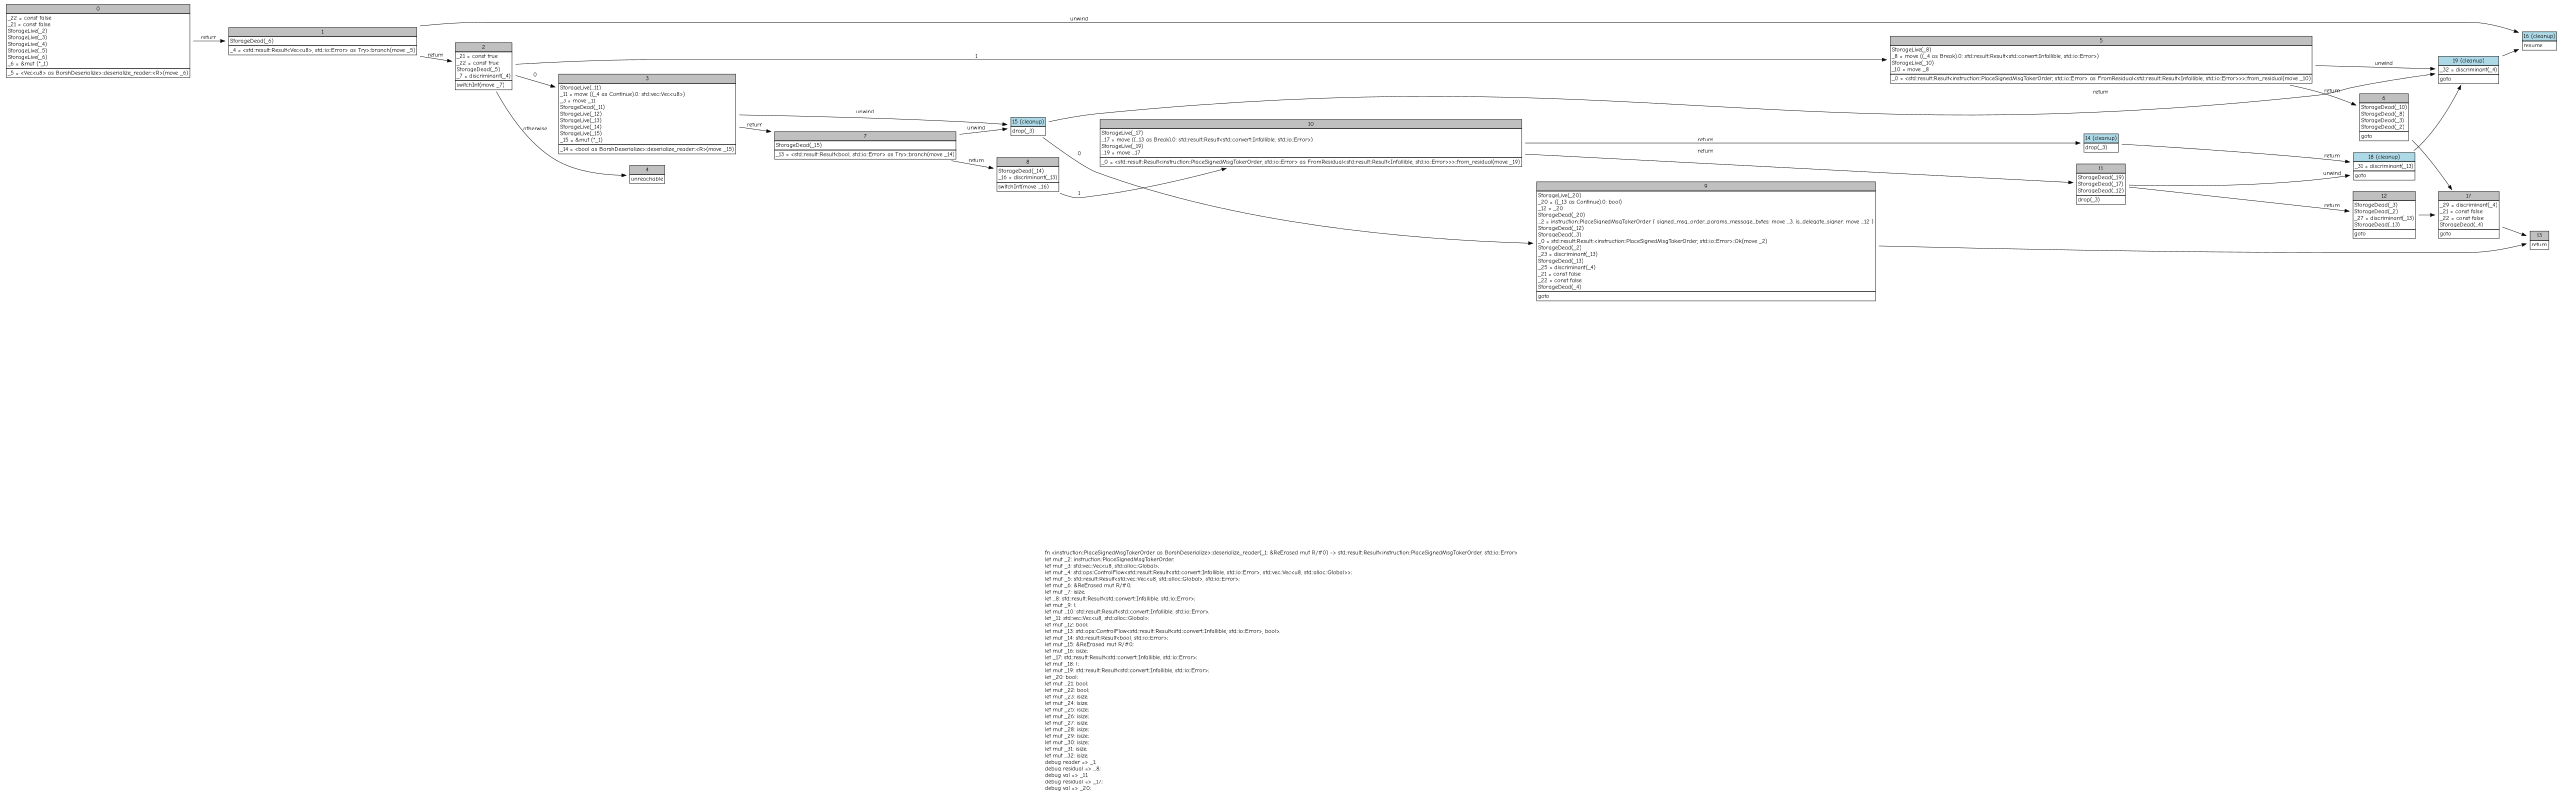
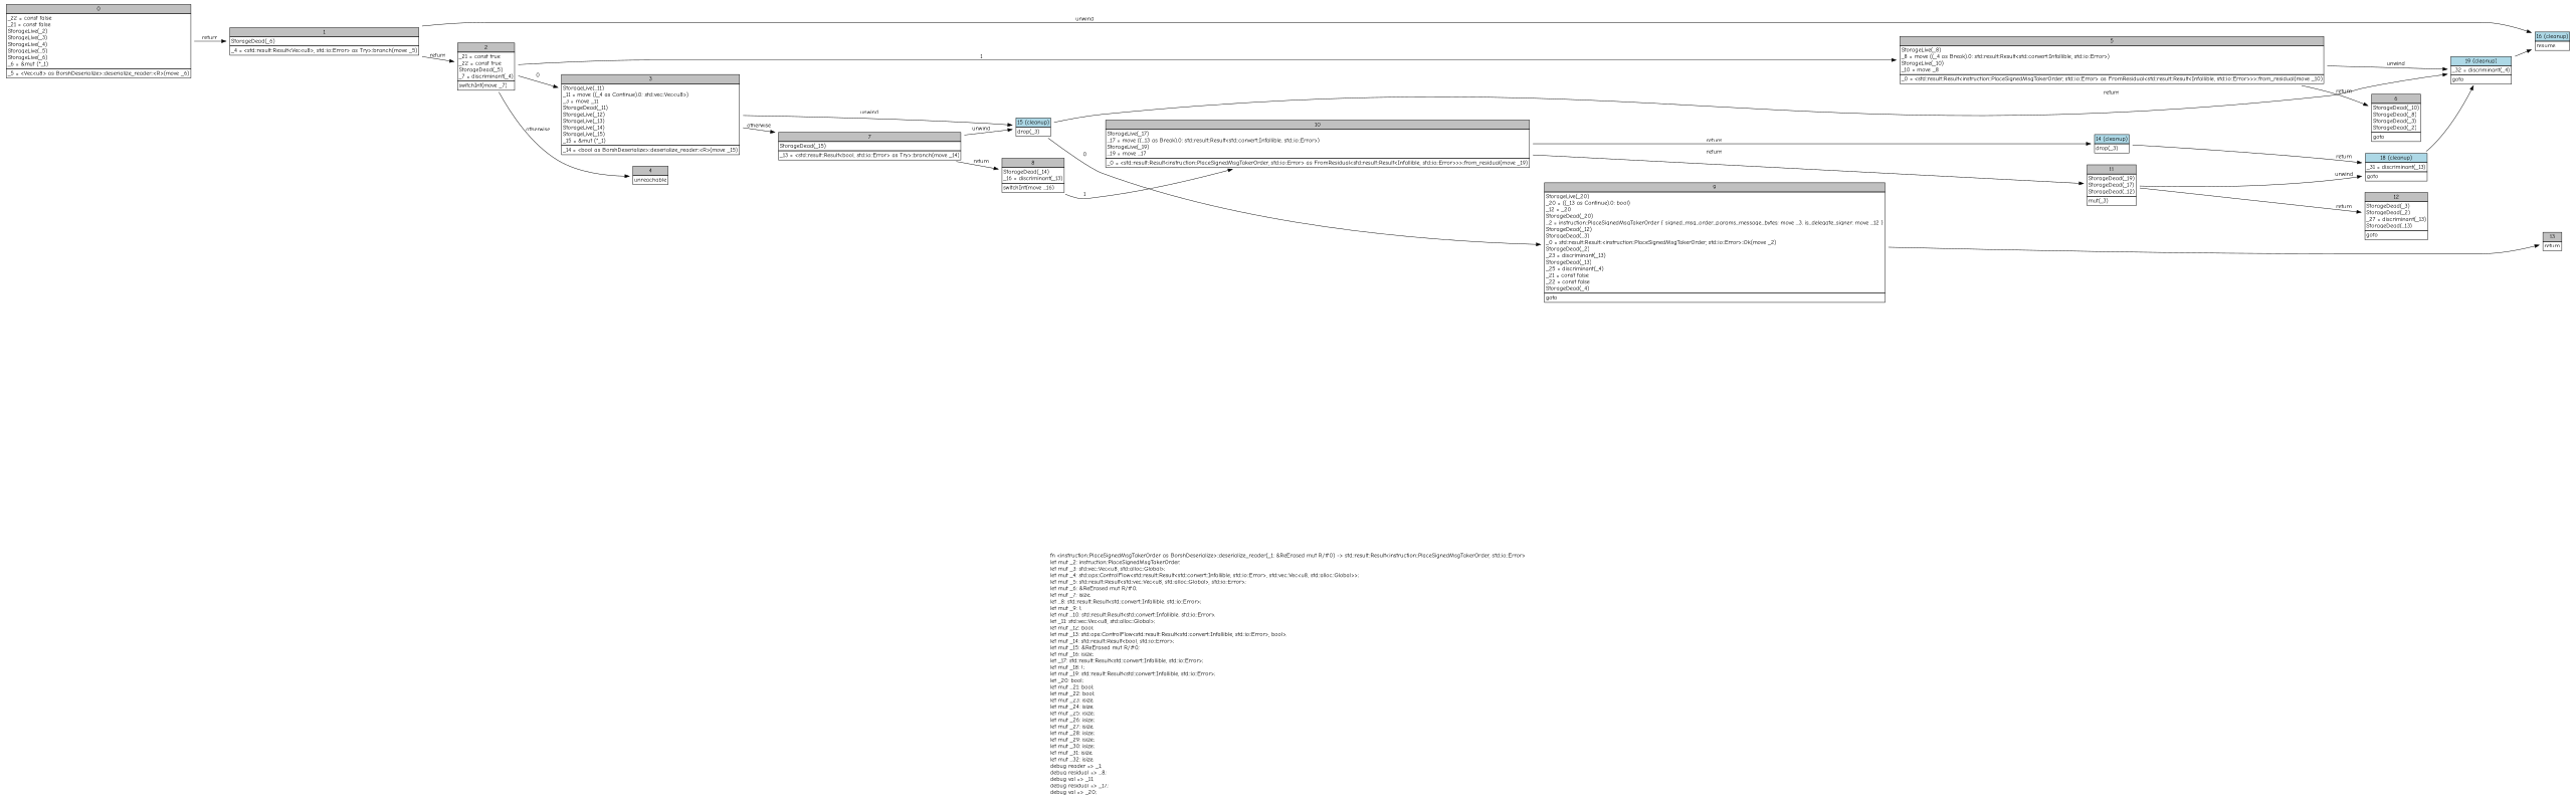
  digraph {
    fontname="Comic Neue"
    label=<fn &lt;instruction::PlaceSignedMsgTakerOrder as BorshDeserialize&gt;::deserialize_reader(_1: &amp;ReErased mut R/#0) -&gt; std::result::Result&lt;instruction::PlaceSignedMsgTakerOrder, std::io::Error&gt;<br align="left"/>let mut _2: instruction::PlaceSignedMsgTakerOrder;<br align="left"/>let mut _3: std::vec::Vec&lt;u8, std::alloc::Global&gt;;<br align="left"/>let mut _4: std::ops::ControlFlow&lt;std::result::Result&lt;std::convert::Infallible, std::io::Error&gt;, std::vec::Vec&lt;u8, std::alloc::Global&gt;&gt;;<br align="left"/>let mut _5: std::result::Result&lt;std::vec::Vec&lt;u8, std::alloc::Global&gt;, std::io::Error&gt;;<br align="left"/>let mut _6: &amp;ReErased mut R/#0;<br align="left"/>let mut _7: isize;<br align="left"/>let _8: std::result::Result&lt;std::convert::Infallible, std::io::Error&gt;;<br align="left"/>let mut _9: !;<br align="left"/>let mut _10: std::result::Result&lt;std::convert::Infallible, std::io::Error&gt;;<br align="left"/>let _11: std::vec::Vec&lt;u8, std::alloc::Global&gt;;<br align="left"/>let mut _12: bool;<br align="left"/>let mut _13: std::ops::ControlFlow&lt;std::result::Result&lt;std::convert::Infallible, std::io::Error&gt;, bool&gt;;<br align="left"/>let mut _14: std::result::Result&lt;bool, std::io::Error&gt;;<br align="left"/>let mut _15: &amp;ReErased mut R/#0;<br align="left"/>let mut _16: isize;<br align="left"/>let _17: std::result::Result&lt;std::convert::Infallible, std::io::Error&gt;;<br align="left"/>let mut _18: !;<br align="left"/>let mut _19: std::result::Result&lt;std::convert::Infallible, std::io::Error&gt;;<br align="left"/>let _20: bool;<br align="left"/>let mut _21: bool;<br align="left"/>let mut _22: bool;<br align="left"/>let mut _23: isize;<br align="left"/>let mut _24: isize;<br align="left"/>let mut _25: isize;<br align="left"/>let mut _26: isize;<br align="left"/>let mut _27: isize;<br align="left"/>let mut _28: isize;<br align="left"/>let mut _29: isize;<br align="left"/>let mut _30: isize;<br align="left"/>let mut _31: isize;<br align="left"/>let mut _32: isize;<br align="left"/>debug reader =&gt; _1;<br align="left"/>debug residual =&gt; _8;<br align="left"/>debug val =&gt; _11;<br align="left"/>debug residual =&gt; _17;<br align="left"/>debug val =&gt; _20;<br align="left"/>>
    rankdir=LR
    node [fontname="Comic Neue" shape=none]
    edge [fontname="Comic Neue"]
    n1 [label=<<table border="0" cellborder="1" cellspacing="0"><tr><td bgcolor="gray" align="center" colspan="1">0</td></tr><tr><td align="left" balign="left">_22 = const false<br/>_21 = const false<br/>StorageLive(_2)<br/>StorageLive(_3)<br/>StorageLive(_4)<br/>StorageLive(_5)<br/>StorageLive(_6)<br/>_6 = &amp;mut (*_1)<br/></td></tr><tr><td align="left">_5 = &lt;Vec&lt;u8&gt; as BorshDeserialize&gt;::deserialize_reader::&lt;R&gt;(move _6)</td></tr></table>>]
    n2 [label=<<table border="0" cellborder="1" cellspacing="0"><tr><td bgcolor="gray" align="center" colspan="1">1</td></tr><tr><td align="left" balign="left">StorageDead(_6)<br/></td></tr><tr><td align="left">_4 = &lt;std::result::Result&lt;Vec&lt;u8&gt;, std::io::Error&gt; as Try&gt;::branch(move _5)</td></tr></table>>]
    n3 [label=<<table border="0" cellborder="1" cellspacing="0"><tr><td bgcolor="gray" align="center" colspan="1">2</td></tr><tr><td align="left" balign="left">_21 = const true<br/>_22 = const true<br/>StorageDead(_5)<br/>_7 = discriminant(_4)<br/></td></tr><tr><td align="left">switchInt(move _7)</td></tr></table>>]
    n4 [label=<<table border="0" cellborder="1" cellspacing="0"><tr><td bgcolor="lightblue" align="center" colspan="1">16 (cleanup)</td></tr><tr><td align="left">resume</td></tr></table>>]
    n5 [label=<<table border="0" cellborder="1" cellspacing="0"><tr><td bgcolor="gray" align="center" colspan="1">3</td></tr><tr><td align="left" balign="left">StorageLive(_11)<br/>_11 = move ((_4 as Continue).0: std::vec::Vec&lt;u8&gt;)<br/>_3 = move _11<br/>StorageDead(_11)<br/>StorageLive(_12)<br/>StorageLive(_13)<br/>StorageLive(_14)<br/>StorageLive(_15)<br/>_15 = &amp;mut (*_1)<br/></td></tr><tr><td align="left">_14 = &lt;bool as BorshDeserialize&gt;::deserialize_reader::&lt;R&gt;(move _15)</td></tr></table>>]
    n6 [label=<<table border="0" cellborder="1" cellspacing="0"><tr><td bgcolor="gray" align="center" colspan="1">4</td></tr><tr><td align="left">unreachable</td></tr></table>>]
    n7 [label=<<table border="0" cellborder="1" cellspacing="0"><tr><td bgcolor="gray" align="center" colspan="1">5</td></tr><tr><td align="left" balign="left">StorageLive(_8)<br/>_8 = move ((_4 as Break).0: std::result::Result&lt;std::convert::Infallible, std::io::Error&gt;)<br/>StorageLive(_10)<br/>_10 = move _8<br/></td></tr><tr><td align="left">_0 = &lt;std::result::Result&lt;instruction::PlaceSignedMsgTakerOrder, std::io::Error&gt; as FromResidual&lt;std::result::Result&lt;Infallible, std::io::Error&gt;&gt;&gt;::from_residual(move _10)</td></tr></table>>]
    n8 [label=<<table border="0" cellborder="1" cellspacing="0"><tr><td bgcolor="gray" align="center" colspan="1">7</td></tr><tr><td align="left" balign="left">StorageDead(_15)<br/></td></tr><tr><td align="left">_13 = &lt;std::result::Result&lt;bool, std::io::Error&gt; as Try&gt;::branch(move _14)</td></tr></table>>]
    n9 [label=<<table border="0" cellborder="1" cellspacing="0"><tr><td bgcolor="lightblue" align="center" colspan="1">15 (cleanup)</td></tr><tr><td align="left">drop(_3)</td></tr></table>>]
    n10 [label=<<table border="0" cellborder="1" cellspacing="0"><tr><td bgcolor="gray" align="center" colspan="1">6</td></tr><tr><td align="left" balign="left">StorageDead(_10)<br/>StorageDead(_8)<br/>StorageDead(_3)<br/>StorageDead(_2)<br/></td></tr><tr><td align="left">goto</td></tr></table>>]
    n11 [label=<<table border="0" cellborder="1" cellspacing="0"><tr><td bgcolor="lightblue" align="center" colspan="1">19 (cleanup)</td></tr><tr><td align="left" balign="left">_32 = discriminant(_4)<br/></td></tr><tr><td align="left">goto</td></tr></table>>]
    n12 [label=<<table border="0" cellborder="1" cellspacing="0"><tr><td bgcolor="gray" align="center" colspan="1">8</td></tr><tr><td align="left" balign="left">StorageDead(_14)<br/>_16 = discriminant(_13)<br/></td></tr><tr><td align="left">switchInt(move _16)</td></tr></table>>]
    n13 [label=<<table border="0" cellborder="1" cellspacing="0"><tr><td bgcolor="gray" align="center" colspan="1">9</td></tr><tr><td align="left" balign="left">StorageLive(_20)<br/>_20 = ((_13 as Continue).0: bool)<br/>_12 = _20<br/>StorageDead(_20)<br/>_2 = instruction::PlaceSignedMsgTakerOrder { signed_msg_order_params_message_bytes: move _3, is_delegate_signer: move _12 }<br/>StorageDead(_12)<br/>StorageDead(_3)<br/>_0 = std::result::Result::&lt;instruction::PlaceSignedMsgTakerOrder, std::io::Error&gt;::Ok(move _2)<br/>StorageDead(_2)<br/>_23 = discriminant(_13)<br/>StorageDead(_13)<br/>_25 = discriminant(_4)<br/>_21 = const false<br/>_22 = const false<br/>StorageDead(_4)<br/></td></tr><tr><td align="left">goto</td></tr></table>>]
-   n14 [label=<<table border="0" cellborder="1" cellspacing="0"><tr><td bgcolor="gray" align="center" colspan="1">17</td></tr><tr><td align="left" balign="left">_29 = discriminant(_4)<br/>_21 = const false<br/>_22 = const false<br/>StorageDead(_4)<br/></td></tr><tr><td align="left">goto</td></tr></table>>]
    n15 [label=<<table border="0" cellborder="1" cellspacing="0"><tr><td bgcolor="gray" align="center" colspan="1">13</td></tr><tr><td align="left">return</td></tr></table>>]
    n16 [label=<<table border="0" cellborder="1" cellspacing="0"><tr><td bgcolor="gray" align="center" colspan="1">10</td></tr><tr><td align="left" balign="left">StorageLive(_17)<br/>_17 = move ((_13 as Break).0: std::result::Result&lt;std::convert::Infallible, std::io::Error&gt;)<br/>StorageLive(_19)<br/>_19 = move _17<br/></td></tr><tr><td align="left">_0 = &lt;std::result::Result&lt;instruction::PlaceSignedMsgTakerOrder, std::io::Error&gt; as FromResidual&lt;std::result::Result&lt;Infallible, std::io::Error&gt;&gt;&gt;::from_residual(move _19)</td></tr></table>>]
-   n17 [label=<<table border="0" cellborder="1" cellspacing="0"><tr><td bgcolor="gray" align="center" colspan="1">11</td></tr><tr><td align="left" balign="left">StorageDead(_19)<br/>StorageDead(_17)<br/>StorageDead(_12)<br/></td></tr><tr><td align="left">drop(_3)</td></tr></table>>]
+   n17 [label=<<table border="0" cellborder="1" cellspacing="0"><tr><td bgcolor="gray" align="center" colspan="1">11</td></tr><tr><td align="left" balign="left">StorageDead(_19)<br/>StorageDead(_17)<br/>StorageDead(_12)<br/></td></tr><tr><td align="left">mut(_3)</td></tr></table>>]
    n18 [label=<<table border="0" cellborder="1" cellspacing="0"><tr><td bgcolor="lightblue" align="center" colspan="1">14 (cleanup)</td></tr><tr><td align="left">drop(_3)</td></tr></table>>]
    n19 [label=<<table border="0" cellborder="1" cellspacing="0"><tr><td bgcolor="gray" align="center" colspan="1">12</td></tr><tr><td align="left" balign="left">StorageDead(_3)<br/>StorageDead(_2)<br/>_27 = discriminant(_13)<br/>StorageDead(_13)<br/></td></tr><tr><td align="left">goto</td></tr></table>>]
    n20 [label=<<table border="0" cellborder="1" cellspacing="0"><tr><td bgcolor="lightblue" align="center" colspan="1">18 (cleanup)</td></tr><tr><td align="left" balign="left">_31 = discriminant(_13)<br/></td></tr><tr><td align="left">goto</td></tr></table>>]
    n1 -> n2 [label=return]
    n2 -> n3 [label=return]
    n2 -> n4 [label=unwind]
    n3 -> n5 [label=0]
    n3 -> n6 [label=otherwise]
    n3 -> n7 [label=1]
-   n5 -> n8 [label=return]
+   n5 -> n8 [label=otherwise]
    n5 -> n9 [label=unwind]
    n7 -> n10 [label=return]
    n7 -> n11 [label=unwind]
    n8 -> n9 [label=unwind]
    n8 -> n12 [label=return]
    n9 -> n11 [label=return]
    n9 -> n13 [label=0]
-   n10 -> n14
    n11 -> n4
    n12 -> n16 [label=1]
    n13 -> n15
-   n14 -> n15
    n16 -> n17 [label=return]
    n16 -> n18 [label=return]
    n17 -> n19 [label=return]
    n17 -> n20 [label=unwind]
    n18 -> n20 [label=return]
-   n19 -> n14
    n20 -> n11
  }
